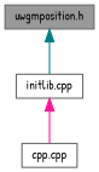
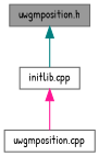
  digraph {
    fontname="Patrick Hand"
    node [color=grey40 fillcolor=white fontname="Patrick Hand" fontsize=10 shape=box style=filled]
    edge [dir=back fontname="Patrick Hand" fontsize=10 labelfontname=Helvetica labelfontsize=10 style=solid]
    n1 [color=gray40 fillcolor=grey60 fontcolor=black height=0.2 label="uwgmposition.h" width=0.4]
    n2 [height=0.2 label="initlib.cpp" width=0.4]
-   n3 [height=0.2 label="cpp.cpp" width=0.4]
+   n3 [height=0.2 label="uwgmposition.cpp" width=0.4]
    n1 -> n2 [color=teal]
    n2 -> n3 [color=deeppink]
  }
